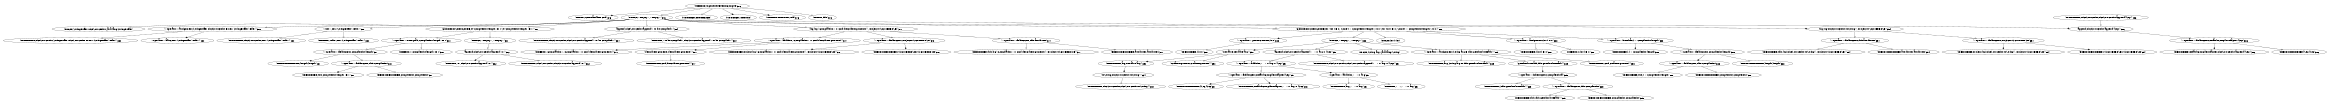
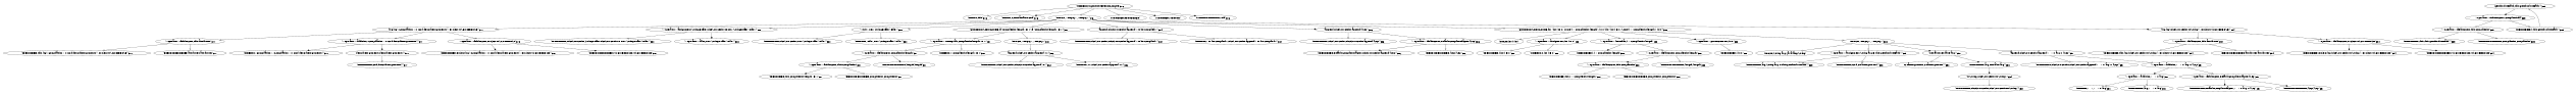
  digraph {
    edge [arrowhead=onormal]
    n1 [label=<(METHOD,logAndAddFilesToCompile)<SUB>376</SUB>>]
    n2 [label=<(PARAM,this)<SUB>376</SUB>>]
    n3 [label=<(PARAM,Commandline cmd)<SUB>376</SUB>>]
    n4 [label=<(BLOCK,&lt;empty&gt;,&lt;empty&gt;)<SUB>376</SUB>>]
    n5 [label=<(MODIFIER,PROTECTED)>]
    n6 [label=<(MODIFIER,VIRTUAL)>]
    n7 [label=<(METHOD_RETURN,void)<SUB>376</SUB>>]
    n8 [label=<(log,log(&quot;Compilation &quot; + cmd.describeArguments(), Project.MSG_VERBOSE))<SUB>377</SUB>>]
-   n9 [label=<(LOCAL,StringBuffer niceSourceList: java.lang.StringBuffer)>]
    n10 [label=<(&lt;operator&gt;.assignment,StringBuffer niceSourceList = new StringBuffer(&quot;File&quot;))<SUB>380</SUB>>]
    n11 [label=<(&lt;init&gt;,new StringBuffer(&quot;File&quot;))<SUB>380</SUB>>]
    n12 [label=<(CONTROL_STRUCTURE,if (compileList.length != 1),if (compileList.length != 1))<SUB>381</SUB>>]
    n13 [label=<(append,niceSourceList.append(&quot; to be compiled:&quot;))<SUB>384</SUB>>]
    n14 [label=<(append,niceSourceList.append(lSep))<SUB>386</SUB>>]
    n15 [label=<(CONTROL_STRUCTURE,for (int i = 0; Some(i &lt; compileList.length); i++),for (int i = 0; Some(i &lt; compileList.length); i++))<SUB>388</SUB>>]
    n16 [label=<(log,log(niceSourceList.toString(), Project.MSG_VERBOSE))<SUB>394</SUB>>]
    n17 [label=<(&lt;operator&gt;.fieldAccess,this.attributes)<SUB>377</SUB>>]
    n18 [label=<(&lt;operator&gt;.addition,&quot;Compilation &quot; + cmd.describeArguments())<SUB>377</SUB>>]
    n19 [label=<(&lt;operator&gt;.fieldAccess,Project.MSG_VERBOSE)<SUB>378</SUB>>]
    n20 [label=<(IDENTIFIER,niceSourceList,StringBuffer niceSourceList = new StringBuffer(&quot;File&quot;))<SUB>380</SUB>>]
    n21 [label=<(&lt;operator&gt;.alloc,new StringBuffer(&quot;File&quot;))<SUB>380</SUB>>]
    n22 [label=<(IDENTIFIER,niceSourceList,new StringBuffer(&quot;File&quot;))<SUB>380</SUB>>]
    n23 [label=<(LITERAL,&quot;File&quot;,new StringBuffer(&quot;File&quot;))<SUB>380</SUB>>]
    n24 [label=<(&lt;operator&gt;.notEquals,compileList.length != 1)<SUB>381</SUB>>]
    n25 [label=<(BLOCK,&lt;empty&gt;,&lt;empty&gt;)<SUB>381</SUB>>]
    n26 [label=<(IDENTIFIER,niceSourceList,niceSourceList.append(&quot; to be compiled:&quot;))<SUB>384</SUB>>]
    n27 [label=<(LITERAL,&quot; to be compiled:&quot;,niceSourceList.append(&quot; to be compiled:&quot;))<SUB>384</SUB>>]
    n28 [label=<(IDENTIFIER,niceSourceList,niceSourceList.append(lSep))<SUB>386</SUB>>]
    n29 [label=<(&lt;operator&gt;.fieldAccess,DefaultCompilerAdapter.lSep)<SUB>386</SUB>>]
    n30 [label=<(LOCAL,int i: int)>]
    n31 [label=<(&lt;operator&gt;.assignment,int i = 0)<SUB>388</SUB>>]
    n32 [label=<(&lt;operator&gt;.lessThan,i &lt; compileList.length)<SUB>388</SUB>>]
    n33 [label=<(&lt;operator&gt;.postIncrement,i++)<SUB>388</SUB>>]
    n34 [label=<(BLOCK,&lt;empty&gt;,&lt;empty&gt;)<SUB>388</SUB>>]
    n35 [label=<(&lt;operator&gt;.fieldAccess,this.attributes)<SUB>394</SUB>>]
    n36 [label=<(&lt;operator&gt;.fieldAccess,Project.MSG_VERBOSE)<SUB>394</SUB>>]
    n37 [label=<(IDENTIFIER,this,log(&quot;Compilation &quot; + cmd.describeArguments(), Project.MSG_VERBOSE))<SUB>377</SUB>>]
    n38 [label=<(FIELD_IDENTIFIER,attributes,attributes)<SUB>377</SUB>>]
    n39 [label=<(LITERAL,&quot;Compilation &quot;,&quot;Compilation &quot; + cmd.describeArguments())<SUB>377</SUB>>]
    n40 [label=<(describeArguments,describeArguments())<SUB>977</SUB>>]
    n41 [label=<(IDENTIFIER,Project,log(&quot;Compilation &quot; + cmd.describeArguments(), Project.MSG_VERBOSE))<SUB>378</SUB>>]
    n42 [label=<(FIELD_IDENTIFIER,MSG_VERBOSE,MSG_VERBOSE)<SUB>378</SUB>>]
    n43 [label=<(IDENTIFIER,cmd,describeArguments())<SUB>377</SUB>>]
    n44 [label=<(&lt;operator&gt;.fieldAccess,compileList.length)<SUB>381</SUB>>]
    n45 [label=<(LITERAL,1,compileList.length != 1)<SUB>381</SUB>>]
    n46 [label=<(append,niceSourceList.append(&quot;s&quot;))<SUB>382</SUB>>]
    n47 [label=<(&lt;operator&gt;.fieldAccess,this.compileList)<SUB>381</SUB>>]
    n48 [label=<(FIELD_IDENTIFIER,length,length)<SUB>381</SUB>>]
    n49 [label=<(IDENTIFIER,this,compileList.length != 1)<SUB>381</SUB>>]
    n50 [label=<(FIELD_IDENTIFIER,compileList,compileList)<SUB>381</SUB>>]
    n51 [label=<(IDENTIFIER,niceSourceList,niceSourceList.append(&quot;s&quot;))<SUB>382</SUB>>]
    n52 [label=<(LITERAL,&quot;s&quot;,niceSourceList.append(&quot;s&quot;))<SUB>382</SUB>>]
    n53 [label=<(IDENTIFIER,DefaultCompilerAdapter,niceSourceList.append(lSep))<SUB>386</SUB>>]
    n54 [label=<(FIELD_IDENTIFIER,lSep,lSep)<SUB>386</SUB>>]
    n55 [label=<(IDENTIFIER,i,int i = 0)<SUB>388</SUB>>]
    n56 [label=<(LITERAL,0,int i = 0)<SUB>388</SUB>>]
    n57 [label=<(IDENTIFIER,i,i &lt; compileList.length)<SUB>388</SUB>>]
    n58 [label=<(&lt;operator&gt;.fieldAccess,compileList.length)<SUB>388</SUB>>]
    n59 [label=<(IDENTIFIER,i,i++)<SUB>388</SUB>>]
    n60 [label=<(LOCAL,String arg: java.lang.String)>]
    n61 [label=<(&lt;operator&gt;.assignment,String arg = this.getAbsolutePath())<SUB>389</SUB>>]
    n62 [label=<(setValue,setValue(arg))<SUB>390</SUB>>]
    n63 [label=<(append,niceSourceList.append(&quot;    &quot; + arg + lSep))<SUB>391</SUB>>]
    n64 [label=<(&lt;operator&gt;.fieldAccess,this.compileList)<SUB>388</SUB>>]
    n65 [label=<(FIELD_IDENTIFIER,length,length)<SUB>388</SUB>>]
    n66 [label=<(IDENTIFIER,this,i &lt; compileList.length)<SUB>388</SUB>>]
    n67 [label=<(FIELD_IDENTIFIER,compileList,compileList)<SUB>388</SUB>>]
    n68 [label=<(IDENTIFIER,arg,String arg = this.getAbsolutePath())<SUB>389</SUB>>]
    n69 [label=<(getAbsolutePath,this.getAbsolutePath())<SUB>389</SUB>>]
    n70 [label=<(IDENTIFIER,cmd,createArgument())<SUB>390</SUB>>]
    n71 [label=<(createArgument,createArgument())<SUB>390</SUB>>]
    n72 [label=<(IDENTIFIER,arg,setValue(arg))<SUB>390</SUB>>]
    n73 [label=<(IDENTIFIER,niceSourceList,niceSourceList.append(&quot;    &quot; + arg + lSep))<SUB>391</SUB>>]
    n74 [label=<(&lt;operator&gt;.addition,&quot;    &quot; + arg + lSep)<SUB>391</SUB>>]
    n75 [label=<(&lt;operator&gt;.indexAccess,compileList[i])<SUB>389</SUB>>]
    n76 [label=<(&lt;operator&gt;.fieldAccess,this.compileList)<SUB>389</SUB>>]
    n77 [label=<(IDENTIFIER,i,this.getAbsolutePath())<SUB>389</SUB>>]
    n78 [label=<(IDENTIFIER,this,this.getAbsolutePath())<SUB>389</SUB>>]
    n79 [label=<(FIELD_IDENTIFIER,compileList,compileList)<SUB>389</SUB>>]
    n80 [label=<(toString,niceSourceList.toString())<SUB>334</SUB>>]
    n81 [label=<(&lt;operator&gt;.addition,&quot;    &quot; + arg)<SUB>391</SUB>>]
    n82 [label=<(&lt;operator&gt;.fieldAccess,DefaultCompilerAdapter.lSep)<SUB>391</SUB>>]
    n83 [label=<(LITERAL,&quot;    &quot;,&quot;    &quot; + arg)<SUB>391</SUB>>]
    n84 [label=<(IDENTIFIER,arg,&quot;    &quot; + arg)<SUB>391</SUB>>]
    n85 [label=<(IDENTIFIER,DefaultCompilerAdapter,&quot;    &quot; + arg + lSep)<SUB>391</SUB>>]
    n86 [label=<(FIELD_IDENTIFIER,lSep,lSep)<SUB>391</SUB>>]
    n87 [label=<(IDENTIFIER,this,log(niceSourceList.toString(), Project.MSG_VERBOSE))<SUB>394</SUB>>]
    n88 [label=<(FIELD_IDENTIFIER,attributes,attributes)<SUB>394</SUB>>]
    n89 [label=<(IDENTIFIER,niceSourceList,niceSourceList.toString())<SUB>394</SUB>>]
    n90 [label=<(IDENTIFIER,Project,log(niceSourceList.toString(), Project.MSG_VERBOSE))<SUB>394</SUB>>]
    n91 [label=<(FIELD_IDENTIFIER,MSG_VERBOSE,MSG_VERBOSE)<SUB>394</SUB>>]
    n1 -> n2 [arrowhead=odot]
    n1 -> n3 [arrowhead=diamond]
    n1 -> n4 [arrowhead=odot]
    n1 -> n5 [arrowhead=odot]
    n1 -> n6 [arrowhead=diamond]
    n1 -> n7 [arrowhead=diamond]
    n4 -> n8 [arrowhead=odot]
-   n4 -> n9 [arrowhead=odot]
    n4 -> n10
    n4 -> n11
    n4 -> n12 [arrowhead=odot]
    n4 -> n13 [arrowhead=odot]
    n4 -> n14 [arrowhead=diamond]
    n4 -> n15 [arrowhead=odot]
    n4 -> n16 [arrowhead=diamond]
    n8 -> n17
    n8 -> n18
    n8 -> n19
    n10 -> n20
    n10 -> n21 [arrowhead=diamond]
    n11 -> n22
    n11 -> n23 [arrowhead=odot]
    n12 -> n24 [arrowhead=odot]
    n12 -> n25 [arrowhead=odot]
    n13 -> n26
    n13 -> n27 [arrowhead=odot]
-   n28 -> n14
+   n14 -> n28
    n14 -> n29 [arrowhead=odot]
    n15 -> n30
    n15 -> n31
    n15 -> n32
    n15 -> n33 [arrowhead=diamond]
    n15 -> n34
    n16 -> n35
    n16 -> n36
    n17 -> n37
    n17 -> n38
    n18 -> n39 [arrowhead=diamond]
    n18 -> n40 [arrowhead=diamond]
    n19 -> n41 [arrowhead=diamond]
    n19 -> n42 [arrowhead=diamond]
    n24 -> n44 [arrowhead=odot]
    n24 -> n45
    n25 -> n46
    n29 -> n53 [arrowhead=diamond]
    n29 -> n54
    n31 -> n55 [arrowhead=odot]
    n31 -> n56 [arrowhead=odot]
    n32 -> n57 [arrowhead=diamond]
    n32 -> n58
    n33 -> n59 [arrowhead=odot]
    n34 -> n60 [arrowhead=odot]
    n34 -> n61
    n34 -> n62 [arrowhead=diamond]
    n34 -> n63
    n35 -> n87 [arrowhead=odot]
    n35 -> n88 [arrowhead=odot]
    n36 -> n90 [arrowhead=diamond]
    n36 -> n91 [arrowhead=diamond]
    n40 -> n43
    n44 -> n47 [arrowhead=odot]
    n44 -> n48 [arrowhead=diamond]
    n46 -> n51
    n46 -> n52 [arrowhead=diamond]
    n47 -> n49 [arrowhead=diamond]
    n47 -> n50 [arrowhead=odot]
    n58 -> n64 [arrowhead=diamond]
    n58 -> n65
    n61 -> n68 [arrowhead=odot]
-   n61 -> n69
+   n77 -> n69
    n61 -> n70 [arrowhead=odot]
    n62 -> n71 [arrowhead=odot]
    n62 -> n72 [arrowhead=diamond]
    n63 -> n73 [arrowhead=odot]
    n63 -> n74 [arrowhead=odot]
    n64 -> n66 [arrowhead=odot]
    n64 -> n67 [arrowhead=odot]
    n69 -> n75 [arrowhead=diamond]
    n72 -> n80 [arrowhead=diamond]
    n74 -> n81 [arrowhead=diamond]
    n74 -> n82
    n75 -> n76 [arrowhead=odot]
    n75 -> n77
    n76 -> n78
    n76 -> n79
    n80 -> n89 [arrowhead=odot]
    n81 -> n83
    n81 -> n84
    n82 -> n85 [arrowhead=diamond]
    n82 -> n86 [arrowhead=diamond]
  }
